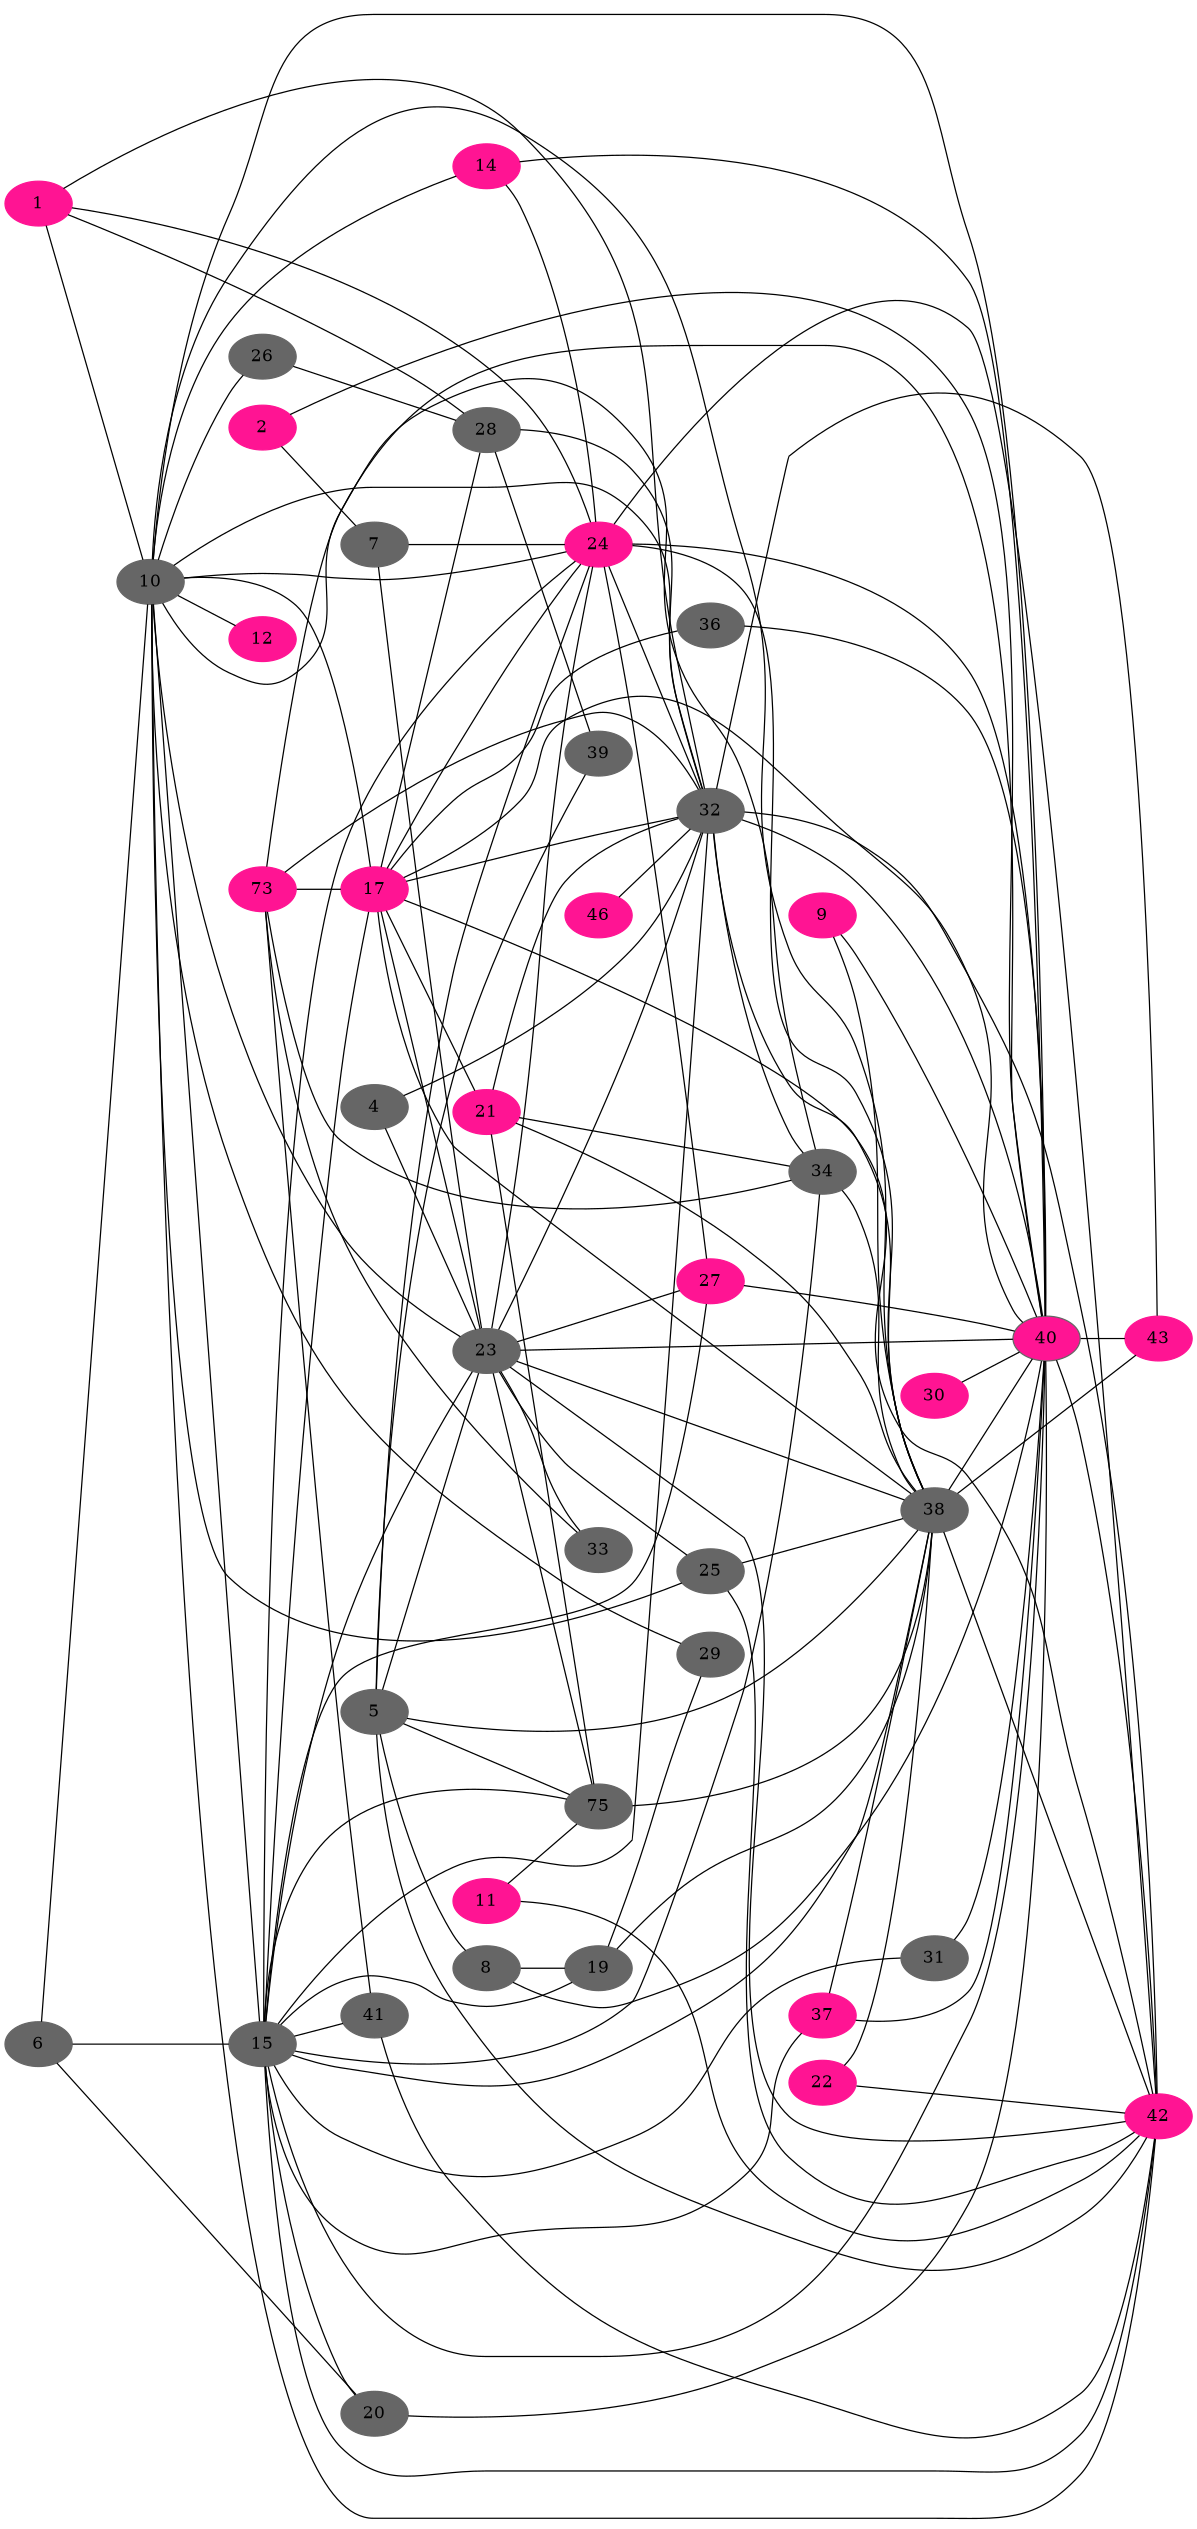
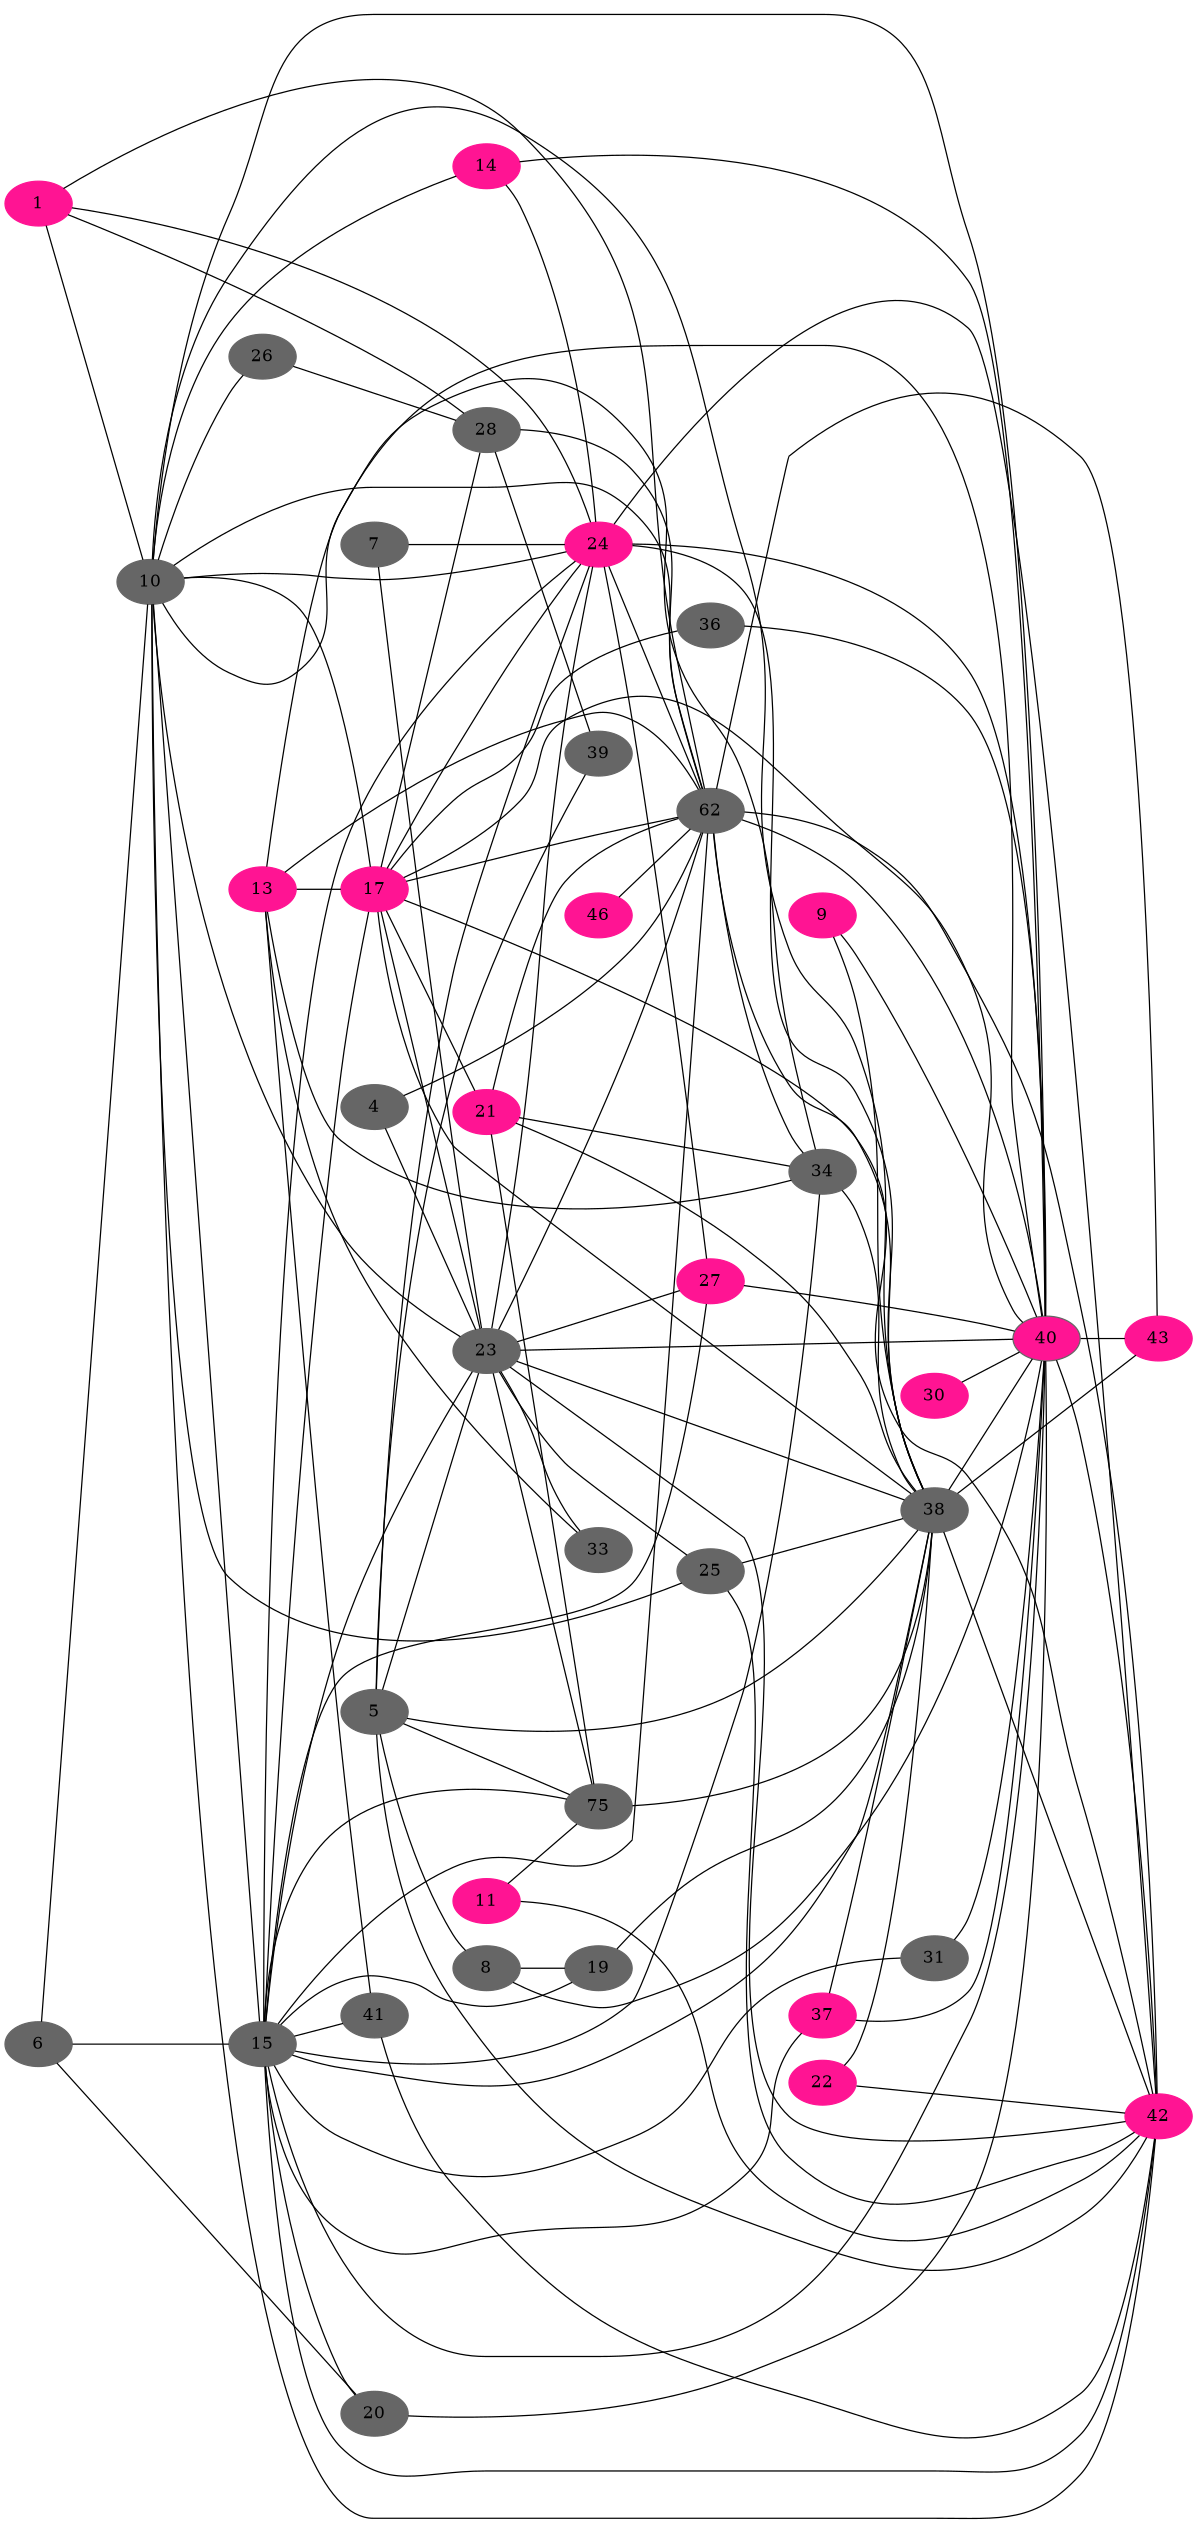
  graph {
    rankdir=LR
    node [color=gray40 style=filled]
    edge [weight=1.0]
    1 [color=deeppink]
    10
    24 [color=deeppink]
    28
-   32
+   32 [label=62]
    40 [fillcolor=deeppink]
    15
    23
    38
    42 [color=deeppink]
-   12 [color=deeppink]
    14 [color=deeppink]
    17 [color=deeppink]
    25
    26
-   29
    34
    20
    27 [color=deeppink]
    39
    43 [color=deeppink]
-   2 [color=deeppink]
    7
    4
    n25 [label=75]
    19
    41
    31
    37 [color=deeppink]
    33
    5
    8
    6
    9 [color=deeppink]
    21 [color=deeppink]
    36
    11 [color=deeppink]
-   13 [color=deeppink label=73]
+   13 [color=deeppink]
    n39 [color=deeppink label=46]
    22 [color=deeppink]
    30 [color=deeppink]
    1 -- 10
    1 -- 24
    1 -- 28
    1 -- 32
    10 -- 24
    10 -- 32 [weight=3.0]
    10 -- 40 [weight=2.0]
    10 -- 15
    10 -- 23
    10 -- 38
    10 -- 42
-   10 -- 12 [weight=2.0]
    10 -- 14
    10 -- 17 [weight=2.0]
    10 -- 25
    10 -- 26
-   10 -- 29
    10 -- 34
    24 -- 32
    24 -- 40 [weight=2.0]
    24 -- 38
    24 -- 42
    24 -- 27
    28 -- 32
    28 -- 39
    32 -- 40 [weight=2.0]
    32 -- 38
    32 -- 42
    32 -- 34
    32 -- 43
    40 -- 42 [weight=2.0]
    40 -- 43
    15 -- 24
    15 -- 32
    15 -- 40 [weight=3.0]
    15 -- 23
    15 -- 38
    15 -- 42
    15 -- 17
    15 -- 34
    15 -- 20
    15 -- 27
    15 -- n25
    15 -- 19
    15 -- 41
    15 -- 31
    15 -- 37
    23 -- 24
    23 -- 32
    23 -- 40 [weight=3.0]
    23 -- 38
    23 -- 42
    23 -- 25
    23 -- 27
    23 -- n25
    23 -- 33
    38 -- 40 [weight=2.0]
    38 -- 42
    38 -- 43
    14 -- 24
    14 -- 40
    17 -- 24
    17 -- 28
    17 -- 32
    17 -- 40 [weight=2.0]
    17 -- 23
    17 -- 38
    17 -- 42
    17 -- 21 [weight=2.0]
    17 -- 36
    25 -- 38
    25 -- 42
    26 -- 28
    34 -- 38 [weight=2.0]
    20 -- 40
    27 -- 40
-   2 -- 40
-   2 -- 7
    7 -- 24
    7 -- 23
    4 -- 32
    4 -- 23
    n25 -- 38
    19 -- 38
-   19 -- 29
    41 -- 42
    31 -- 40
    37 -- 40
    37 -- 38
    5 -- 24
    5 -- 23
    5 -- 38
    5 -- 42
    5 -- 39
    5 -- n25
    5 -- 8
    8 -- 40
    8 -- 19
    6 -- 10
    6 -- 15
    6 -- 20
    9 -- 40
    9 -- 38
    21 -- 32
    21 -- 38
    21 -- 34
    21 -- n25
    36 -- 40
    11 -- 42
    11 -- n25
    13 -- 32
    13 -- 40 [weight=2.0]
    13 -- 17
    13 -- 34
    13 -- 41
    13 -- 33
    n39 -- 32
    22 -- 38
    22 -- 42
    30 -- 40 [weight=2.0]
  }
